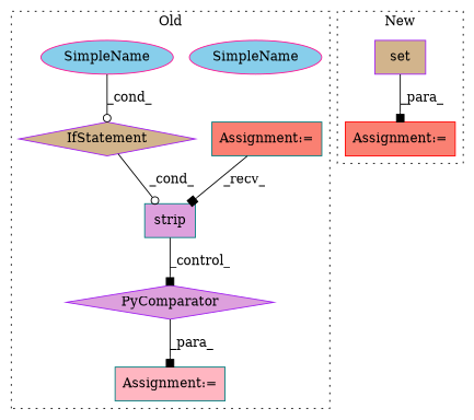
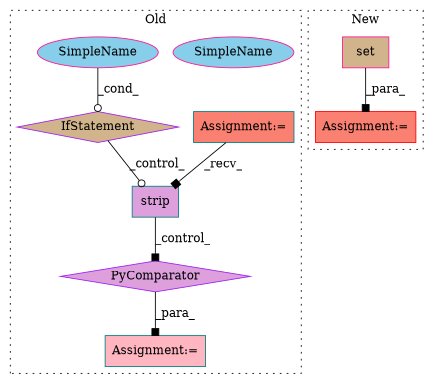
  digraph {
    node [a=7 color=teal fillcolor=plum l=44 s=9159 shape=box style=filled]
    edge [arrowhead=box]
    n1 [a=32 l=7 label=strip s=9076]
    n2 [a=25 color=purple fillcolor=tan label=IfStatement shape=diamond]
    n3 [a=42 color=deeppink fillcolor=skyblue l=5 label=SimpleName s=9198 shape=ellipse]
    n4 [a=113 color=purple label=PyComparator shape=diamond]
    n5 [fillcolor=salmon label="Assignment:="]
    n6 [fillcolor=lightpink l=1 label="Assignment:=" s=9048]
    n7 [a=42 color=deeppink fillcolor=skyblue l=5 label=SimpleName s=9198 shape=ellipse]
-   n8 [a=32 color=purple fillcolor=tan l="4,1" label=set s="9202,9213"]
+   n8 [a=32 color=deeppink fillcolor=tan l="4,1" label=set s="9202,9213"]
    n9 [color=red fillcolor=salmon l=1 label="Assignment:=" s=9201]
    subgraph cluster_1 {
      label=Old
      style=dotted
      n1
      n2
      n3
      n4
      n5
      n6
      n7
    }
    subgraph cluster_2 {
      label=New
      style=dotted
      n8
      n9
    }
    n1 -> n4 [label=_control_]
-   n2 -> n1 [arrowhead=odot label=_cond_]
+   n2 -> n1 [arrowhead=odot label=_control_]
    n4 -> n6 [label=_para_]
    n5 -> n1 [label=_recv_]
    n7 -> n2 [arrowhead=odot label=_cond_]
    n8 -> n9 [label=_para_]
  }
